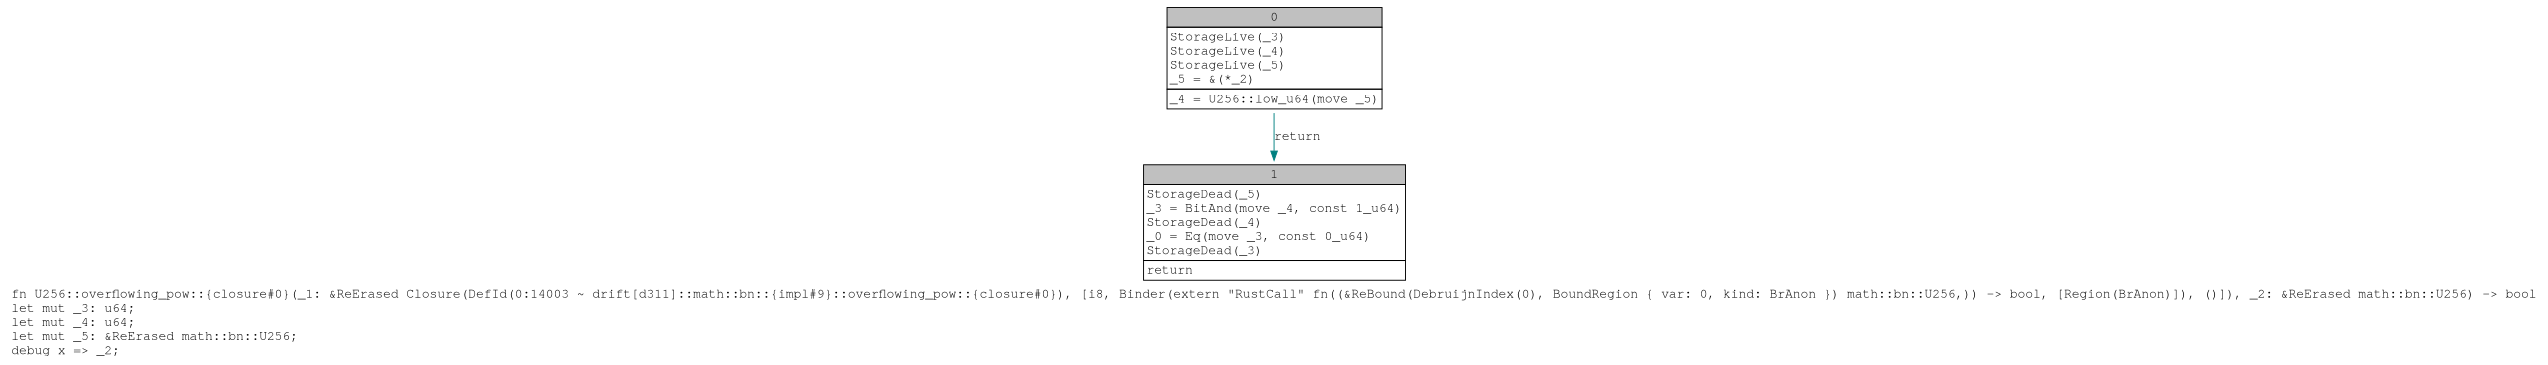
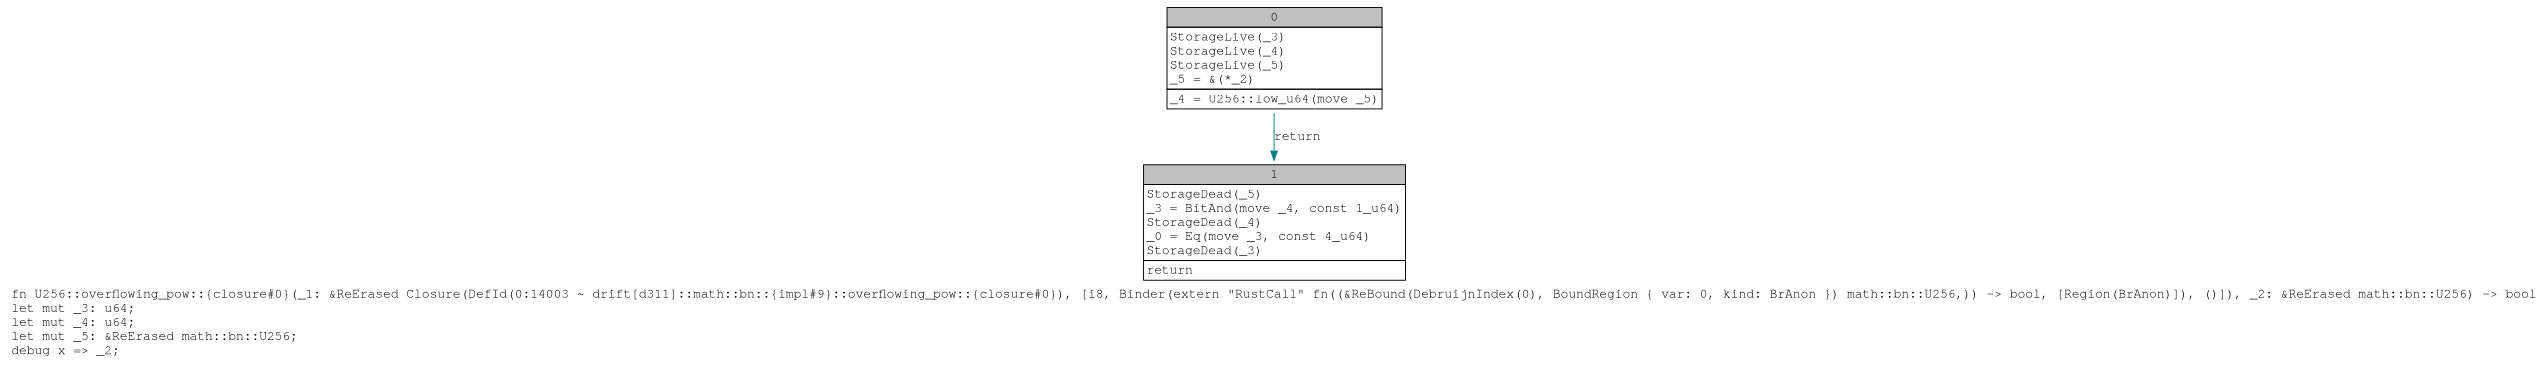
  digraph {
    fontname="Courier, monospace"
    label=<fn U256::overflowing_pow::{closure#0}(_1: &amp;ReErased Closure(DefId(0:14003 ~ drift[d311]::math::bn::{impl#9}::overflowing_pow::{closure#0}), [i8, Binder(extern &quot;RustCall&quot; fn((&amp;ReBound(DebruijnIndex(0), BoundRegion { var: 0, kind: BrAnon }) math::bn::U256,)) -&gt; bool, [Region(BrAnon)]), ()]), _2: &amp;ReErased math::bn::U256) -&gt; bool<br align="left"/>let mut _3: u64;<br align="left"/>let mut _4: u64;<br align="left"/>let mut _5: &amp;ReErased math::bn::U256;<br align="left"/>debug x =&gt; _2;<br align="left"/>>
    node [fontname="Courier, monospace" shape=none]
    n1 [label=<<table border="0" cellborder="1" cellspacing="0"><tr><td bgcolor="gray" align="center" colspan="1">0</td></tr><tr><td align="left" balign="left">StorageLive(_3)<br/>StorageLive(_4)<br/>StorageLive(_5)<br/>_5 = &amp;(*_2)<br/></td></tr><tr><td align="left">_4 = U256::low_u64(move _5)</td></tr></table>>]
-   n2 [label=<<table border="0" cellborder="1" cellspacing="0"><tr><td bgcolor="gray" align="center" colspan="1">1</td></tr><tr><td align="left" balign="left">StorageDead(_5)<br/>_3 = BitAnd(move _4, const 1_u64)<br/>StorageDead(_4)<br/>_0 = Eq(move _3, const 0_u64)<br/>StorageDead(_3)<br/></td></tr><tr><td align="left">return</td></tr></table>>]
+   n2 [label=<<table border="0" cellborder="1" cellspacing="0"><tr><td bgcolor="gray" align="center" colspan="1">1</td></tr><tr><td align="left" balign="left">StorageDead(_5)<br/>_3 = BitAnd(move _4, const 1_u64)<br/>StorageDead(_4)<br/>_0 = Eq(move _3, const 4_u64)<br/>StorageDead(_3)<br/></td></tr><tr><td align="left">return</td></tr></table>>]
    n1 -> n2 [fontname="Courier, monospace" label=return color=teal]
  }
